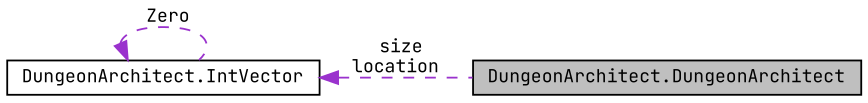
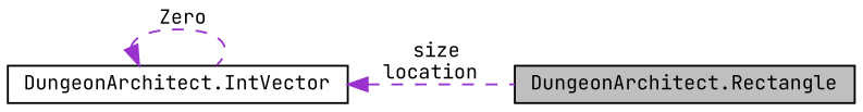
  digraph {
    rankdir=LR
    fontname="JetBrains Mono"
    node [color=black fontname="JetBrains Mono" fontsize=10 shape=record style=filled]
    edge [color=darkorchid3 dir=back fontname="JetBrains Mono" fontsize=10 labelfontname=Helvetica labelfontsize=10 style=dashed]
-   n1 [fillcolor=grey75 fontcolor=black height=0.2 label="DungeonArchitect.DungeonArchitect" width=0.4]
+   n1 [fillcolor=grey75 fontcolor=black height=0.2 label="DungeonArchitect.Rectangle" width=0.4]
    n2 [fillcolor=white height=0.2 label="DungeonArchitect.IntVector" width=0.4]
    n2 -> n1 [label=" size\nlocation"]
    n2 -> n2 [label=" Zero"]
  }
